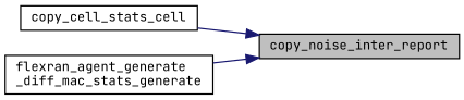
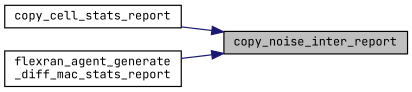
  digraph {
    fontname="JetBrains Mono"
    rankdir=RL
    node [color=black fillcolor=white fontname="JetBrains Mono" fontsize=10 shape=record style=filled]
    edge [color=midnightblue dir=back fontname="JetBrains Mono" fontsize=10 labelfontname=Helvetica labelfontsize=10 style=solid]
    n1 [fillcolor=grey75 fontcolor=black height=0.2 label=copy_noise_inter_report width=0.4]
-   n2 [height=0.2 label=copy_cell_stats_cell width=0.4]
-   n3 [height=0.2 label="flexran_agent_generate\l_diff_mac_stats_generate" width=0.4]
+   n2 [height=0.2 label=copy_cell_stats_report width=0.4]
+   n3 [height=0.2 label="flexran_agent_generate\l_diff_mac_stats_report" width=0.4]
    n1 -> n2
    n1 -> n3
  }
